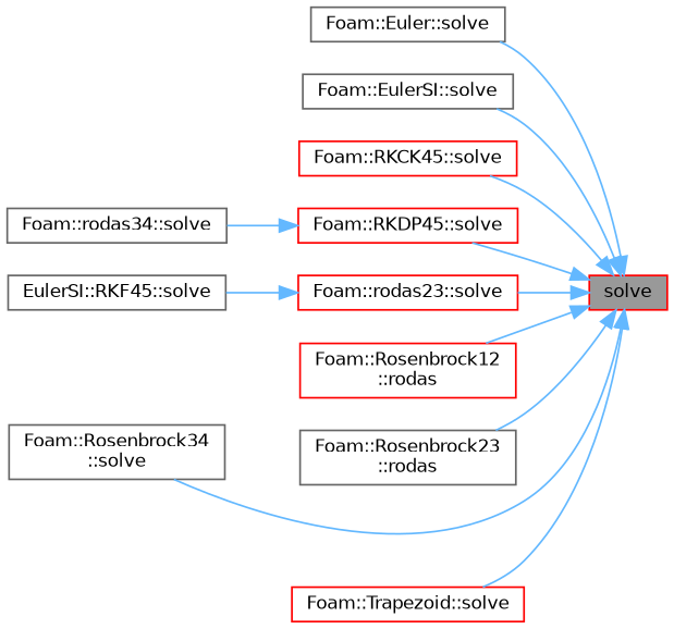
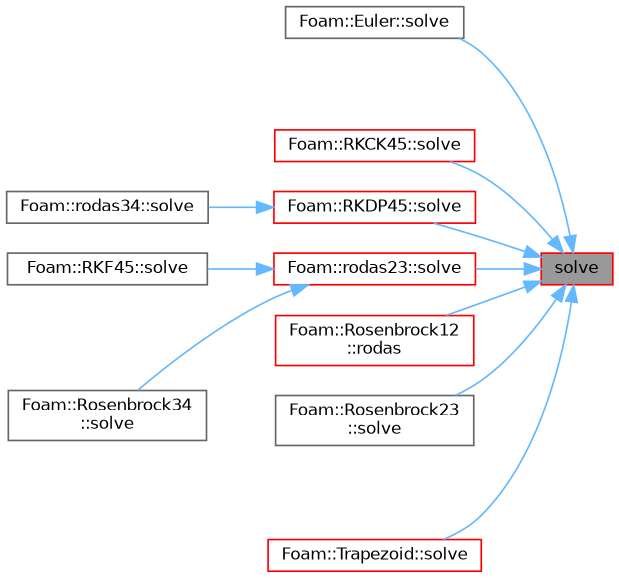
  digraph {
    rankdir=RL
    node [color=red fillcolor=white fontname=Helvetica fontsize=10 shape=box style=filled]
    edge [color=steelblue1 dir=back fontname=Helvetica fontsize=10 labelfontname=Helvetica labelfontsize=10 style=solid]
    n1 [fillcolor=grey60 fontcolor=black height=0.2 label=solve width=0.4]
    n2 [color=gray40 height=0.2 label="Foam::Euler::solve" width=0.4]
-   n3 [color=gray40 height=0.2 label="Foam::EulerSI::solve" width=0.4]
    n4 [height=0.2 label="Foam::RKCK45::solve" width=0.4]
    n5 [height=0.2 label="Foam::RKDP45::solve" width=0.4]
    n6 [height=0.2 label="Foam::rodas23::solve" width=0.4]
    n7 [height=0.2 label="Foam::Rosenbrock12\l::rodas" width=0.4]
-   n8 [color=gray40 height=0.2 label="Foam::Rosenbrock23\l::rodas" width=0.4]
+   n8 [color=gray40 height=0.2 label="Foam::Rosenbrock23\l::solve" width=0.4]
    n9 [color=gray40 height=0.2 label="Foam::Rosenbrock34\l::solve" width=0.4]
    n10 [height=0.2 label="Foam::Trapezoid::solve" width=0.4]
    n11 [color=gray40 height=0.2 label="Foam::rodas34::solve" width=0.4]
-   n12 [color=gray40 height=0.2 label="EulerSI::RKF45::solve" width=0.4]
+   n12 [color=gray40 height=0.2 label="Foam::RKF45::solve" width=0.4]
    n1 -> n2
-   n1 -> n3
    n1 -> n4
    n1 -> n5
    n1 -> n6
    n1 -> n7
    n1 -> n8
-   n1 -> n9
+   n6 -> n9
    n1 -> n10
    n5 -> n11
    n6 -> n12
  }
